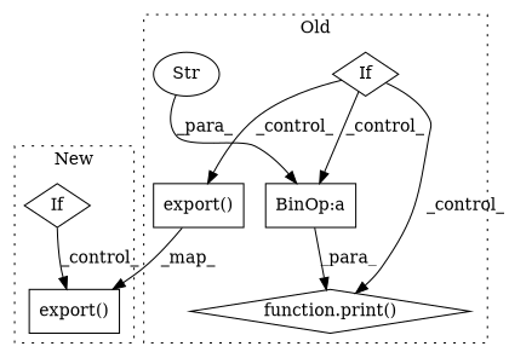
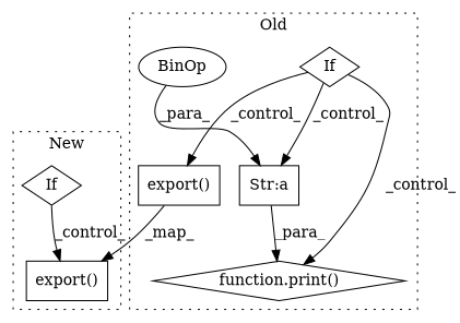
  digraph {
    node [a=75 l=3 shape=box]
    n1 [l="11,15" label="export()" s="1080,1100"]
    n2 [a=96 label=If s=957 shape=diamond]
-   n3 [a=82 label="BinOp:a" s=1227]
-   n4 [a=66 l=16 label=Str s=1211 shape=ellipse]
+   n3 [a=82 label="Str:a" s=1227]
+   n4 [a=66 l=16 label=BinOp s=1211 shape=ellipse]
    n5 [l="6,1" label="function.print()" s="1205,1245" shape=diamond]
    n6 [l="11,15" label="export()" s="1064,1084"]
    n7 [a=96 label=If s=868 shape=diamond]
    subgraph cluster_1 {
      label=Old
      style=dotted
      n1
      n2
      n3
      n4
      n5
    }
    subgraph cluster_2 {
      label=New
      style=dotted
      n6
      n7
    }
    n1 -> n6 [label=_map_]
    n2 -> n1 [label=_control_]
    n2 -> n3 [label=_control_]
    n2 -> n5 [label=_control_]
    n3 -> n5 [label=_para_]
    n4 -> n3 [label=_para_]
    n7 -> n6 [label=_control_]
  }
